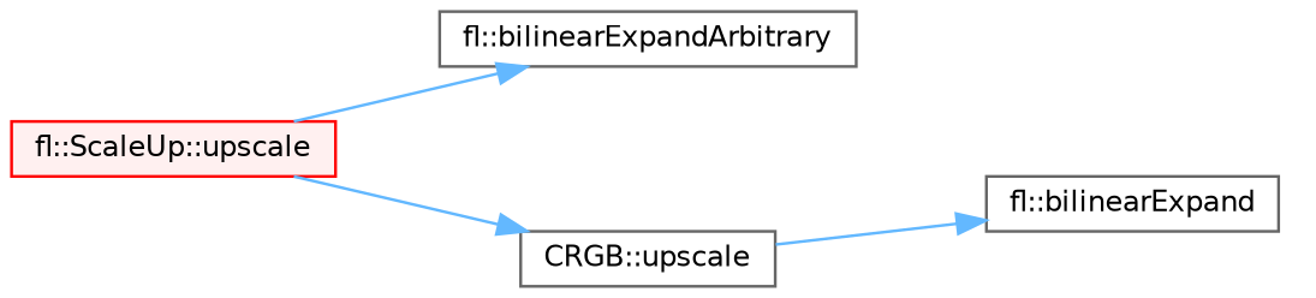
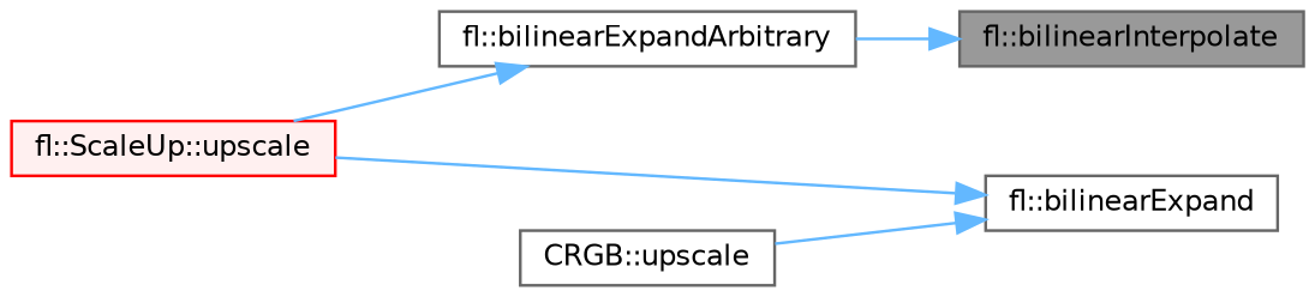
  digraph {
    rankdir=RL
    node [color=grey40 fillcolor=white fontname=Helvetica fontsize=10 shape=box style=filled]
    edge [color=steelblue1 dir=back fontname=Helvetica fontsize=10 labelfontname=Helvetica labelfontsize=10 style=solid]
+   n1 [color=gray40 fillcolor=grey60 fontcolor=black height=0.2 label="fl::bilinearInterpolate" width=0.4]
    n2 [height=0.2 label="fl::bilinearExpandArbitrary" width=0.4]
    n3 [color=red fillcolor="#FFF0F0" height=0.2 label="fl::ScaleUp::upscale" width=0.4]
    n4 [height=0.2 label="fl::bilinearExpand" width=0.4]
    n5 [height=0.2 label="CRGB::upscale" width=0.4]
+   n1 -> n2
    n2 -> n3
-   n5 -> n3
+   n4 -> n3
    n4 -> n5
  }
